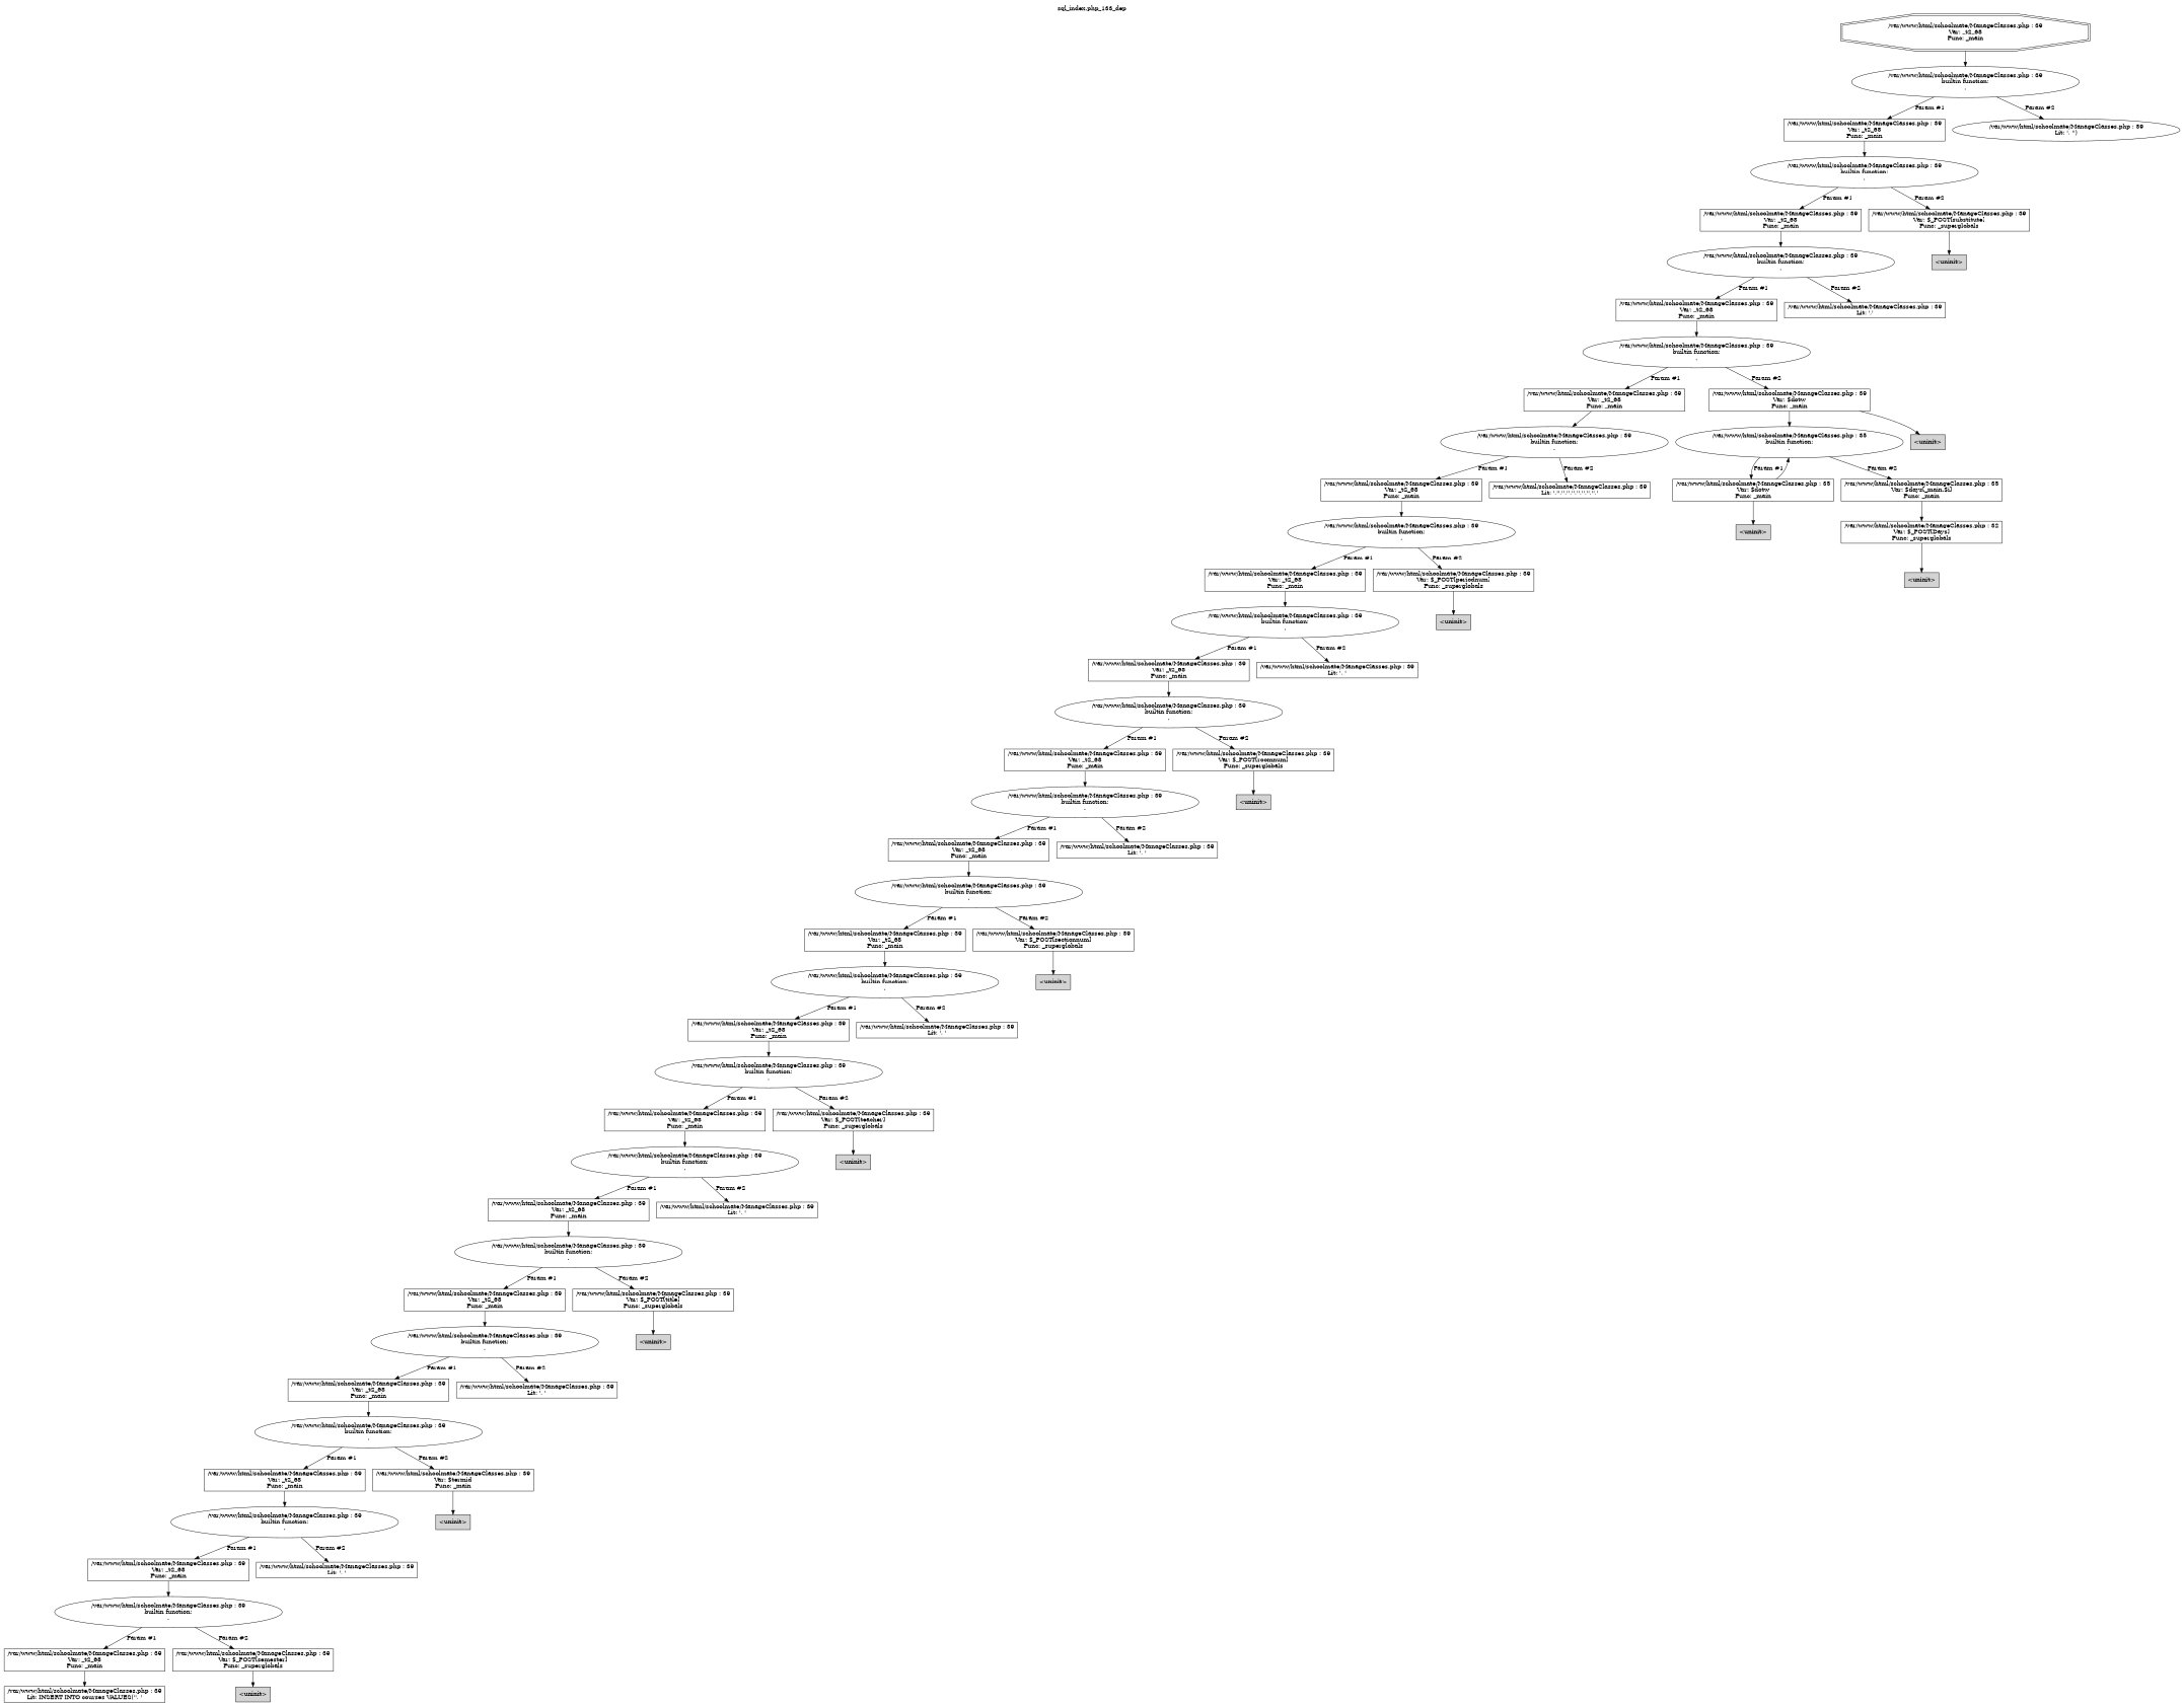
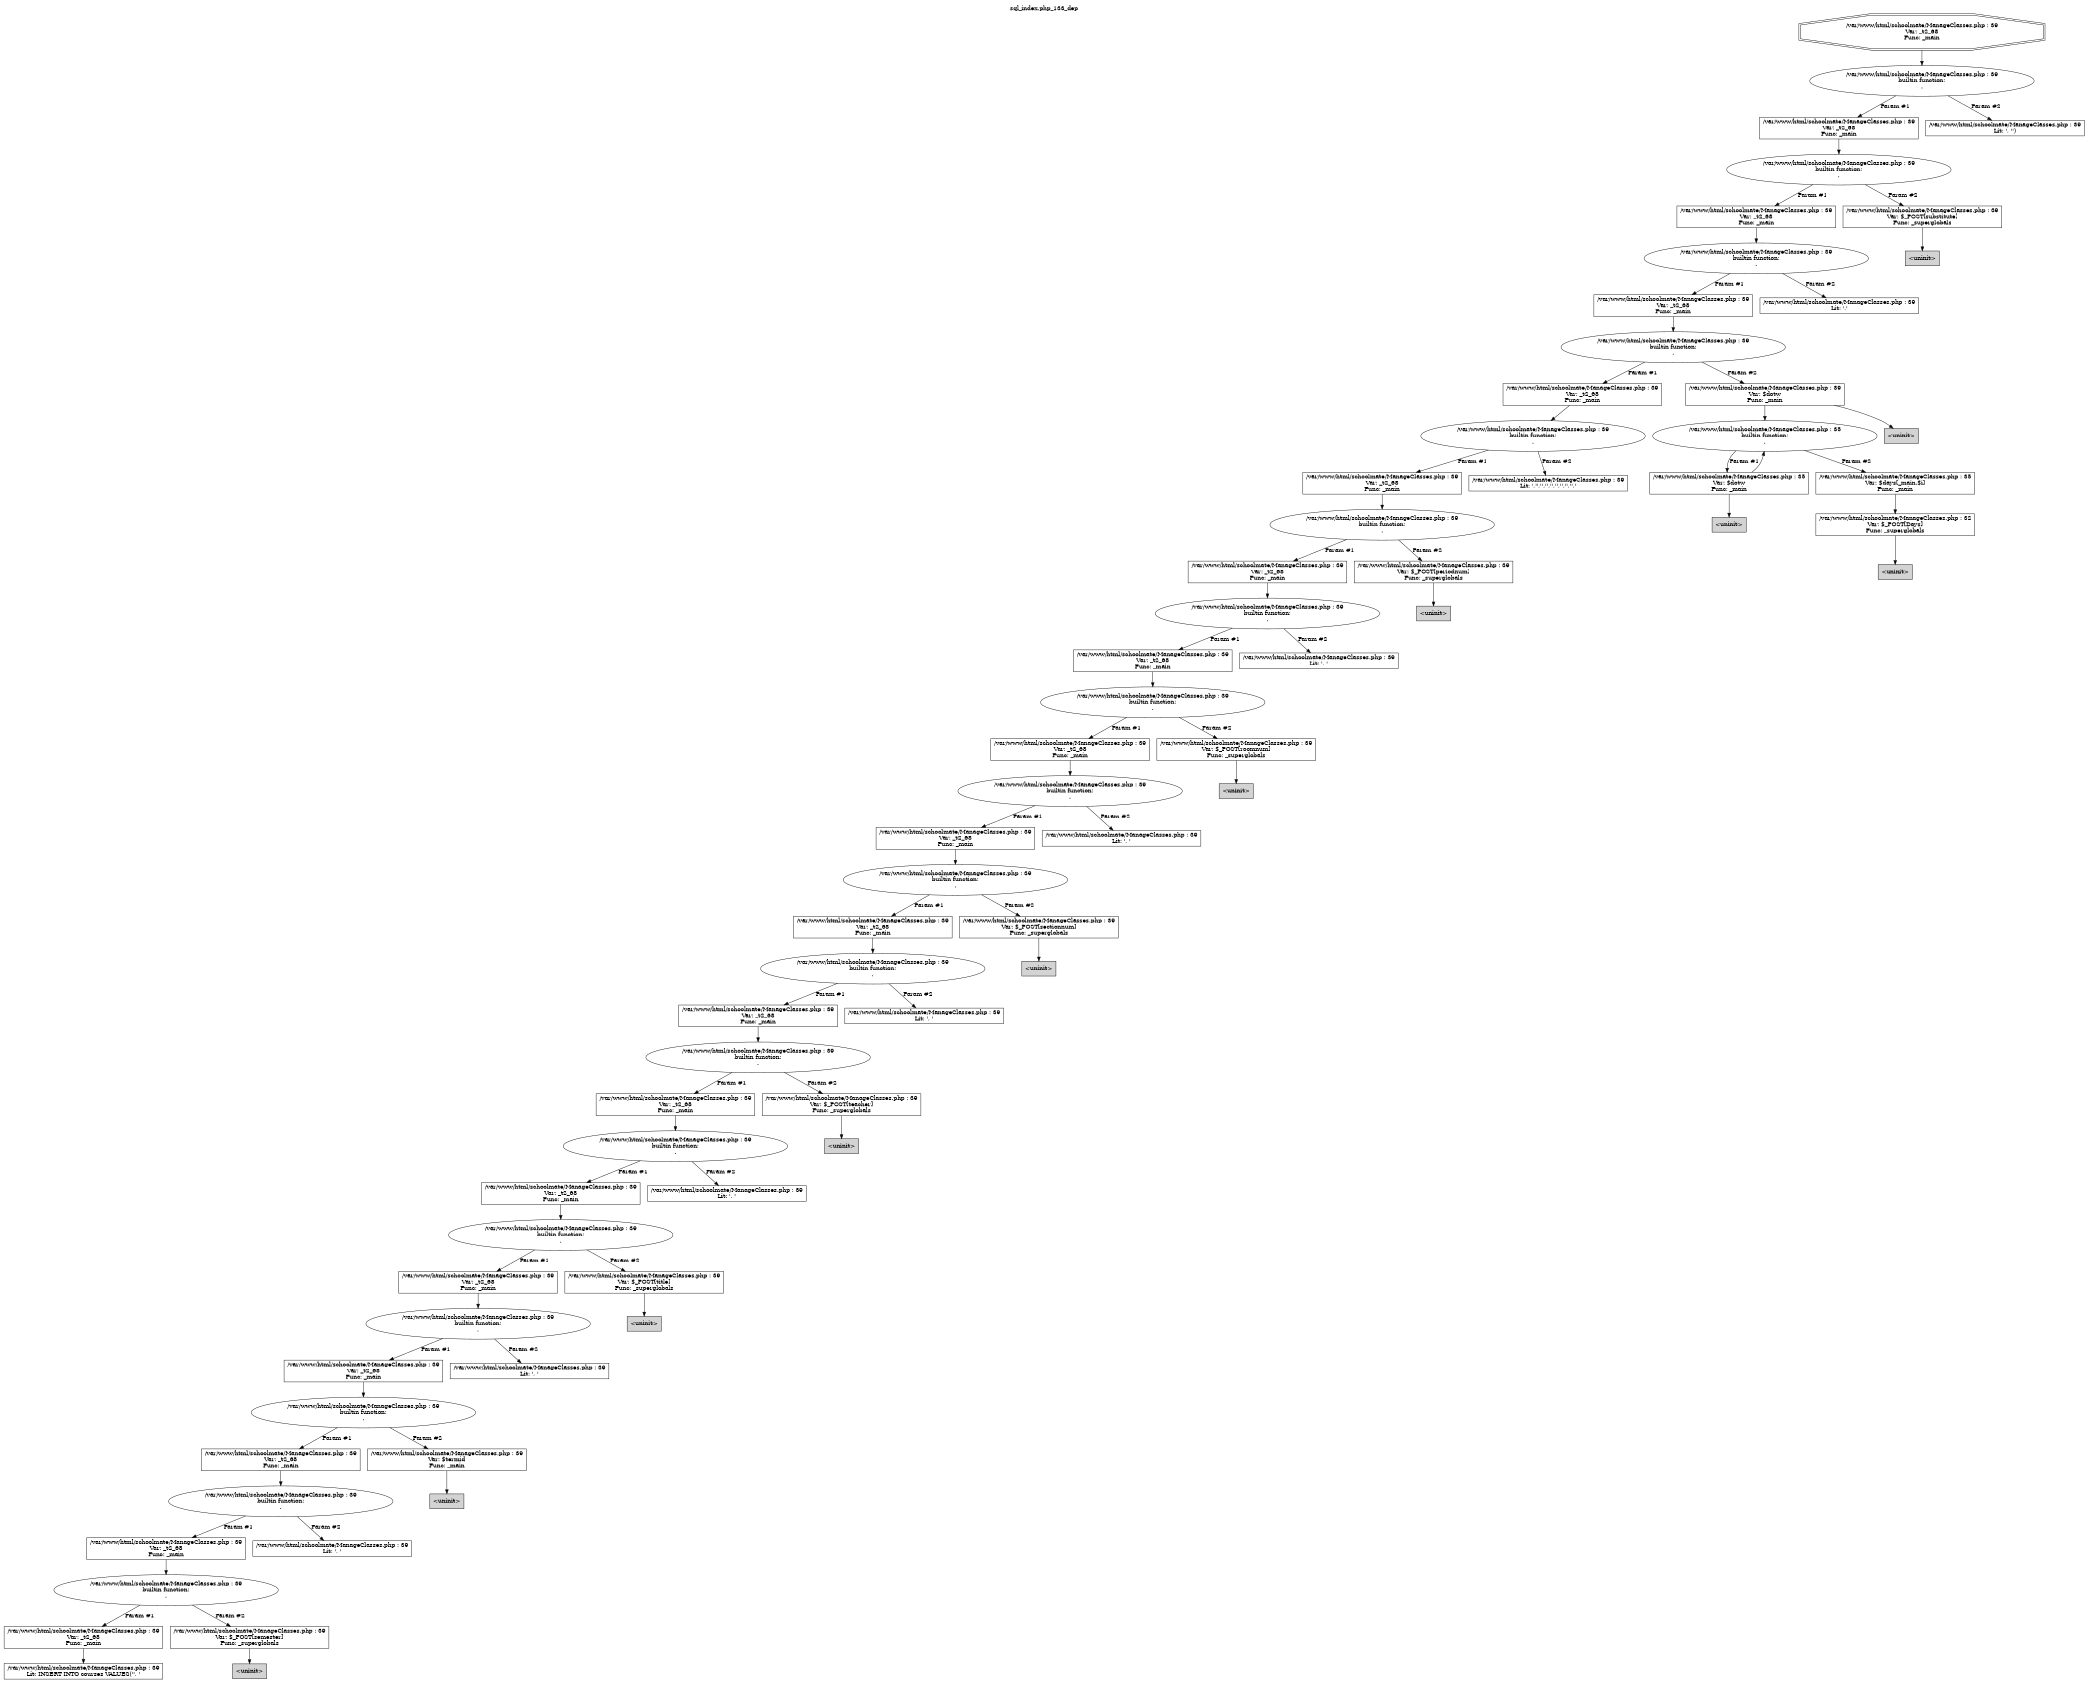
  digraph {
    label="sql_index.php_133_dep"
    labelloc=t
    node [shape=box]
    n1 [label="/var/www/html/schoolmate/ManageClasses.php : 39\nVar: _t2_68\nFunc: _main\n" shape=doubleoctagon]
    n2 [label="/var/www/html/schoolmate/ManageClasses.php : 39\nbuiltin function:\n.\n" shape=ellipse]
    n3 [label="/var/www/html/schoolmate/ManageClasses.php : 39\nVar: _t2_68\nFunc: _main\n"]
-   n4 [label="/var/www/html/schoolmate/ManageClasses.php : 39\nLit: ', '')\n" shape=ellipse]
+   n4 [label="/var/www/html/schoolmate/ManageClasses.php : 39\nLit: ', '')\n"]
    n5 [label="/var/www/html/schoolmate/ManageClasses.php : 39\nbuiltin function:\n.\n" shape=ellipse]
    n6 [label="/var/www/html/schoolmate/ManageClasses.php : 39\nVar: _t2_68\nFunc: _main\n"]
    n7 [label="/var/www/html/schoolmate/ManageClasses.php : 39\nVar: $_POST[substitute]\nFunc: _superglobals\n"]
    n8 [label="/var/www/html/schoolmate/ManageClasses.php : 39\nbuiltin function:\n.\n" shape=ellipse]
    n9 [label="/var/www/html/schoolmate/ManageClasses.php : 39\nVar: _t2_68\nFunc: _main\n"]
    n10 [label="/var/www/html/schoolmate/ManageClasses.php : 39\nLit: ','\n"]
    n11 [label="/var/www/html/schoolmate/ManageClasses.php : 39\nbuiltin function:\n.\n" shape=ellipse]
    n12 [label="/var/www/html/schoolmate/ManageClasses.php : 39\nVar: _t2_68\nFunc: _main\n"]
    n13 [label="/var/www/html/schoolmate/ManageClasses.php : 39\nVar: $dotw\nFunc: _main\n"]
    n14 [label="/var/www/html/schoolmate/ManageClasses.php : 39\nbuiltin function:\n.\n" shape=ellipse]
    n15 [label="/var/www/html/schoolmate/ManageClasses.php : 39\nVar: _t2_68\nFunc: _main\n"]
    n16 [label="/var/www/html/schoolmate/ManageClasses.php : 39\nLit: ','','','','','','','','','\n"]
    n17 [label="/var/www/html/schoolmate/ManageClasses.php : 39\nbuiltin function:\n.\n" shape=ellipse]
    n18 [label="/var/www/html/schoolmate/ManageClasses.php : 39\nVar: _t2_68\nFunc: _main\n"]
    n19 [label="/var/www/html/schoolmate/ManageClasses.php : 39\nVar: $_POST[periodnum]\nFunc: _superglobals\n"]
    n20 [label="/var/www/html/schoolmate/ManageClasses.php : 39\nbuiltin function:\n.\n" shape=ellipse]
    n21 [label="/var/www/html/schoolmate/ManageClasses.php : 39\nVar: _t2_68\nFunc: _main\n"]
    n22 [label="/var/www/html/schoolmate/ManageClasses.php : 39\nLit: ', '\n"]
    n23 [label="/var/www/html/schoolmate/ManageClasses.php : 39\nbuiltin function:\n.\n" shape=ellipse]
    n24 [label="/var/www/html/schoolmate/ManageClasses.php : 39\nVar: _t2_68\nFunc: _main\n"]
    n25 [label="/var/www/html/schoolmate/ManageClasses.php : 39\nVar: $_POST[roomnum]\nFunc: _superglobals\n"]
    n26 [label="/var/www/html/schoolmate/ManageClasses.php : 39\nbuiltin function:\n.\n" shape=ellipse]
    n27 [label="/var/www/html/schoolmate/ManageClasses.php : 39\nVar: _t2_68\nFunc: _main\n"]
    n28 [label="/var/www/html/schoolmate/ManageClasses.php : 39\nLit: ', '\n"]
    n29 [label="/var/www/html/schoolmate/ManageClasses.php : 39\nbuiltin function:\n.\n" shape=ellipse]
    n30 [label="/var/www/html/schoolmate/ManageClasses.php : 39\nVar: _t2_68\nFunc: _main\n"]
    n31 [label="/var/www/html/schoolmate/ManageClasses.php : 39\nVar: $_POST[sectionnum]\nFunc: _superglobals\n"]
    n32 [label="/var/www/html/schoolmate/ManageClasses.php : 39\nbuiltin function:\n.\n" shape=ellipse]
    n33 [label="/var/www/html/schoolmate/ManageClasses.php : 39\nVar: _t2_68\nFunc: _main\n"]
    n34 [label="/var/www/html/schoolmate/ManageClasses.php : 39\nLit: ', '\n"]
    n35 [label="/var/www/html/schoolmate/ManageClasses.php : 39\nbuiltin function:\n.\n" shape=ellipse]
    n36 [label="/var/www/html/schoolmate/ManageClasses.php : 39\nVar: _t2_68\nFunc: _main\n"]
    n37 [label="/var/www/html/schoolmate/ManageClasses.php : 39\nVar: $_POST[teacher]\nFunc: _superglobals\n"]
    n38 [label="/var/www/html/schoolmate/ManageClasses.php : 39\nbuiltin function:\n.\n" shape=ellipse]
    n39 [label="/var/www/html/schoolmate/ManageClasses.php : 39\nVar: _t2_68\nFunc: _main\n"]
    n40 [label="/var/www/html/schoolmate/ManageClasses.php : 39\nLit: ', '\n"]
    n41 [label="/var/www/html/schoolmate/ManageClasses.php : 39\nbuiltin function:\n.\n" shape=ellipse]
    n42 [label="/var/www/html/schoolmate/ManageClasses.php : 39\nVar: _t2_68\nFunc: _main\n"]
    n43 [label="/var/www/html/schoolmate/ManageClasses.php : 39\nVar: $_POST[title]\nFunc: _superglobals\n"]
    n44 [label="/var/www/html/schoolmate/ManageClasses.php : 39\nbuiltin function:\n.\n" shape=ellipse]
    n45 [label="/var/www/html/schoolmate/ManageClasses.php : 39\nVar: _t2_68\nFunc: _main\n"]
    n46 [label="/var/www/html/schoolmate/ManageClasses.php : 39\nLit: ', '\n"]
    n47 [label="/var/www/html/schoolmate/ManageClasses.php : 39\nbuiltin function:\n.\n" shape=ellipse]
    n48 [label="/var/www/html/schoolmate/ManageClasses.php : 39\nVar: _t2_68\nFunc: _main\n"]
    n49 [label="/var/www/html/schoolmate/ManageClasses.php : 39\nVar: $termid\nFunc: _main\n"]
    n50 [label="/var/www/html/schoolmate/ManageClasses.php : 39\nbuiltin function:\n.\n" shape=ellipse]
    n51 [label="/var/www/html/schoolmate/ManageClasses.php : 39\nVar: _t2_68\nFunc: _main\n"]
    n52 [label="/var/www/html/schoolmate/ManageClasses.php : 39\nLit: ', '\n"]
    n53 [label="/var/www/html/schoolmate/ManageClasses.php : 39\nbuiltin function:\n.\n" shape=ellipse]
    n54 [label="/var/www/html/schoolmate/ManageClasses.php : 39\nVar: _t2_68\nFunc: _main\n"]
    n55 [label="/var/www/html/schoolmate/ManageClasses.php : 39\nVar: $_POST[semester]\nFunc: _superglobals\n"]
    n56 [label="/var/www/html/schoolmate/ManageClasses.php : 39\nLit: INSERT INTO courses VALUES('', '\n"]
    n57 [label="<uninit>" style=filled]
    n58 [label="<uninit>" style=filled]
    n59 [label="<uninit>" style=filled]
    n60 [label="<uninit>" style=filled]
    n61 [label="<uninit>" style=filled]
    n62 [label="<uninit>" style=filled]
    n63 [label="<uninit>" style=filled]
    n64 [label="/var/www/html/schoolmate/ManageClasses.php : 35\nbuiltin function:\n.\n" shape=ellipse]
    n65 [label="<uninit>" style=filled]
    n66 [label="/var/www/html/schoolmate/ManageClasses.php : 35\nVar: $dotw\nFunc: _main\n"]
    n67 [label="/var/www/html/schoolmate/ManageClasses.php : 35\nVar: $days[_main.$i]\nFunc: _main\n"]
    n68 [label="<uninit>" style=filled]
    n69 [label="/var/www/html/schoolmate/ManageClasses.php : 32\nVar: $_POST[Days]\nFunc: _superglobals\n"]
    n70 [label="<uninit>" style=filled]
    n71 [label="<uninit>" style=filled]
    n1 -> n2
    n2 -> n3 [label="Param #1"]
    n2 -> n4 [label="Param #2"]
    n3 -> n5
    n5 -> n6 [label="Param #1"]
    n5 -> n7 [label="Param #2"]
    n6 -> n8
    n7 -> n71
    n8 -> n9 [label="Param #1"]
    n8 -> n10 [label="Param #2"]
    n9 -> n11
    n11 -> n12 [label="Param #1"]
    n11 -> n13 [label="Param #2"]
    n12 -> n14
    n13 -> n64
    n13 -> n65
    n14 -> n15 [label="Param #1"]
    n14 -> n16 [label="Param #2"]
    n15 -> n17
    n17 -> n18 [label="Param #1"]
    n17 -> n19 [label="Param #2"]
    n18 -> n20
    n19 -> n63
    n20 -> n21 [label="Param #1"]
    n20 -> n22 [label="Param #2"]
    n21 -> n23
    n23 -> n24 [label="Param #1"]
    n23 -> n25 [label="Param #2"]
    n24 -> n26
    n25 -> n62
    n26 -> n27 [label="Param #1"]
    n26 -> n28 [label="Param #2"]
    n27 -> n29
    n29 -> n30 [label="Param #1"]
    n29 -> n31 [label="Param #2"]
    n30 -> n32
    n31 -> n61
    n32 -> n33 [label="Param #1"]
    n32 -> n34 [label="Param #2"]
    n33 -> n35
    n35 -> n36 [label="Param #1"]
    n35 -> n37 [label="Param #2"]
    n36 -> n38
    n37 -> n60
    n38 -> n39 [label="Param #1"]
    n38 -> n40 [label="Param #2"]
    n39 -> n41
    n41 -> n42 [label="Param #1"]
    n41 -> n43 [label="Param #2"]
    n42 -> n44
    n43 -> n59
    n44 -> n45 [label="Param #1"]
    n44 -> n46 [label="Param #2"]
    n45 -> n47
    n47 -> n48 [label="Param #1"]
    n47 -> n49 [label="Param #2"]
    n48 -> n50
    n49 -> n58
    n50 -> n51 [label="Param #1"]
    n50 -> n52 [label="Param #2"]
    n51 -> n53
    n53 -> n54 [label="Param #1"]
    n53 -> n55 [label="Param #2"]
    n54 -> n56
    n55 -> n57
    n64 -> n66 [label="Param #1"]
    n64 -> n67 [label="Param #2"]
    n66 -> n64
    n66 -> n68
    n67 -> n69
    n69 -> n70
  }
